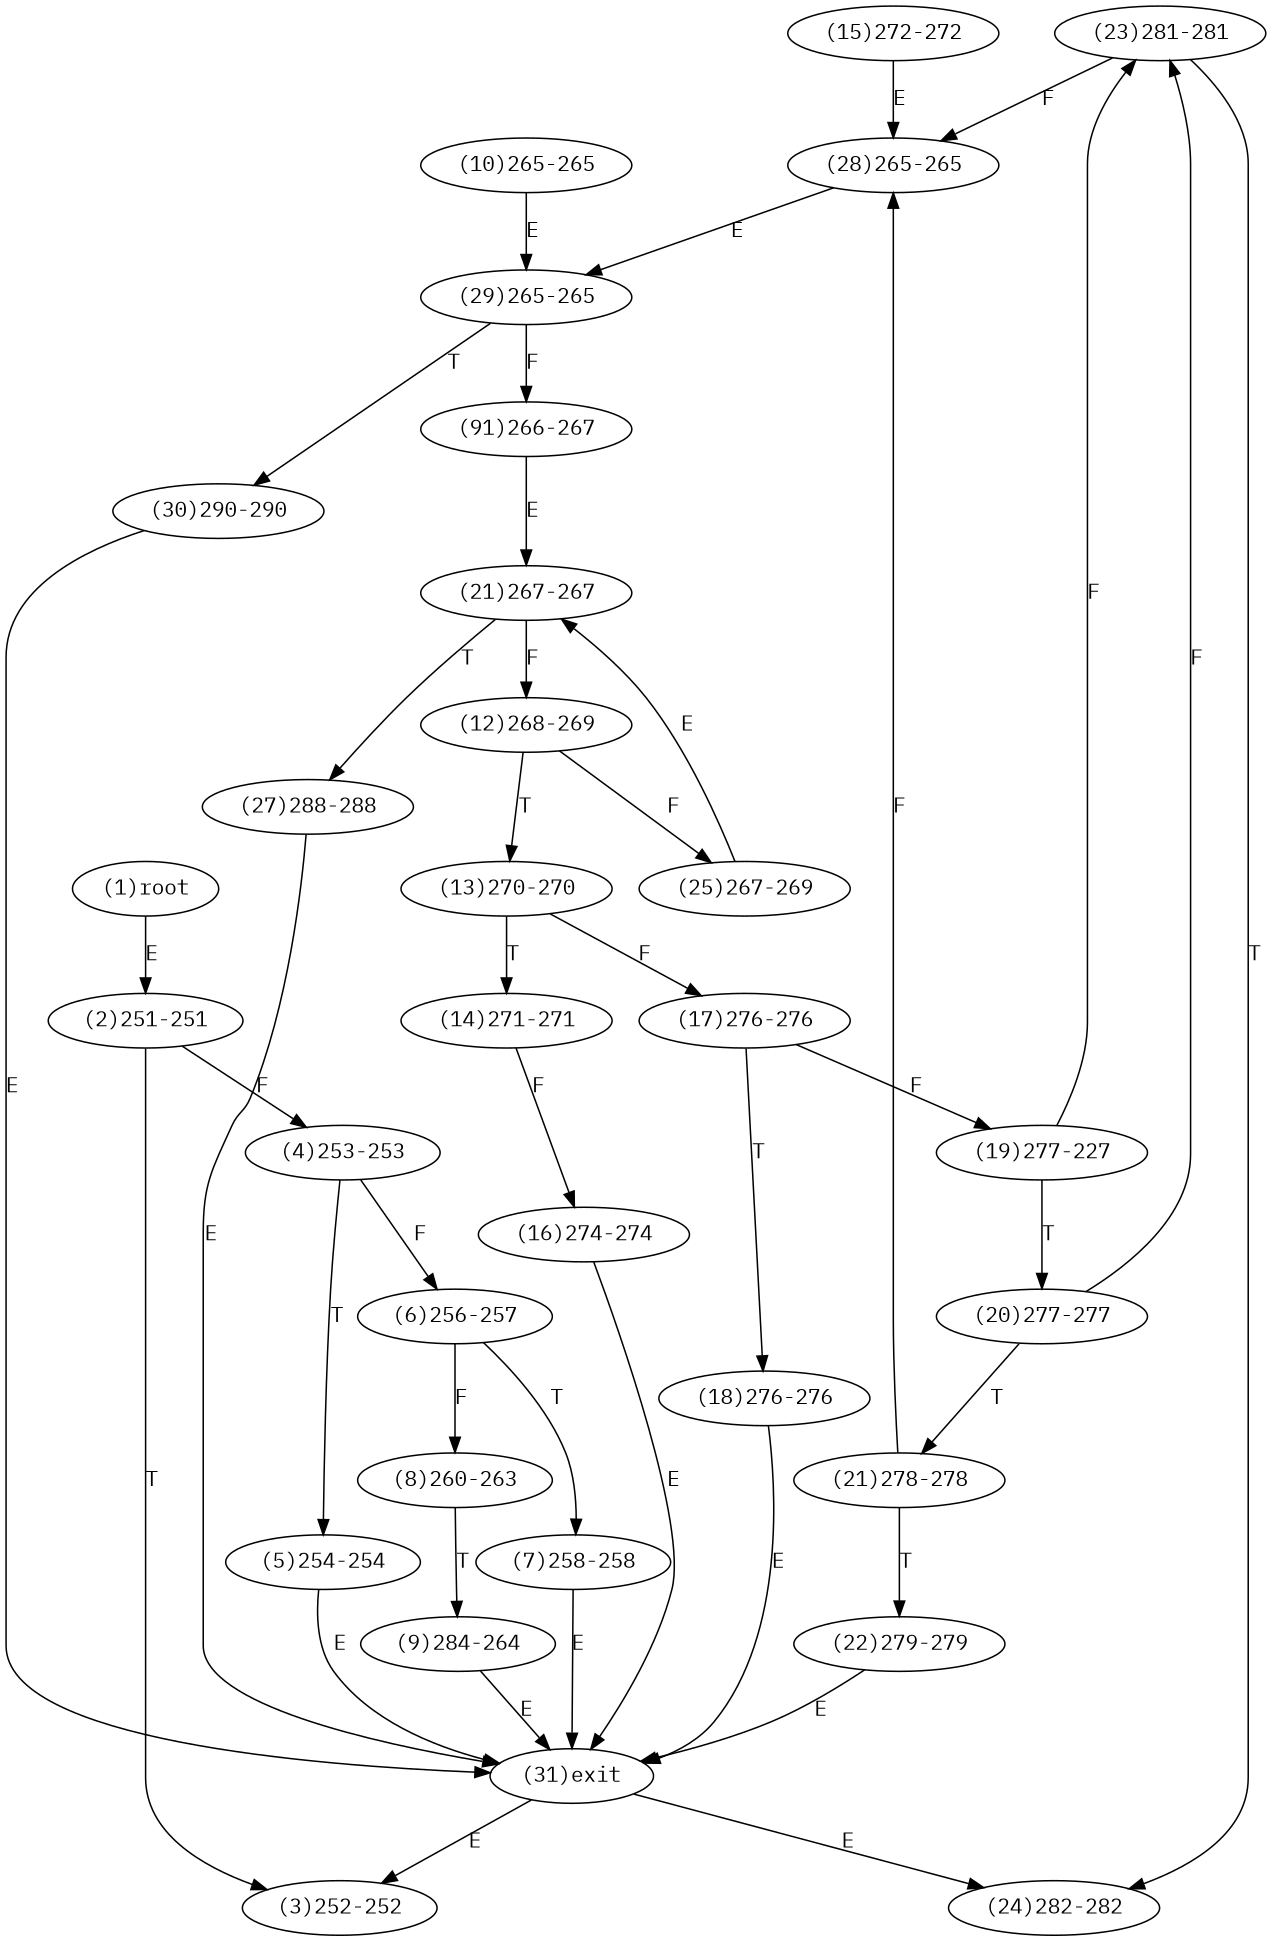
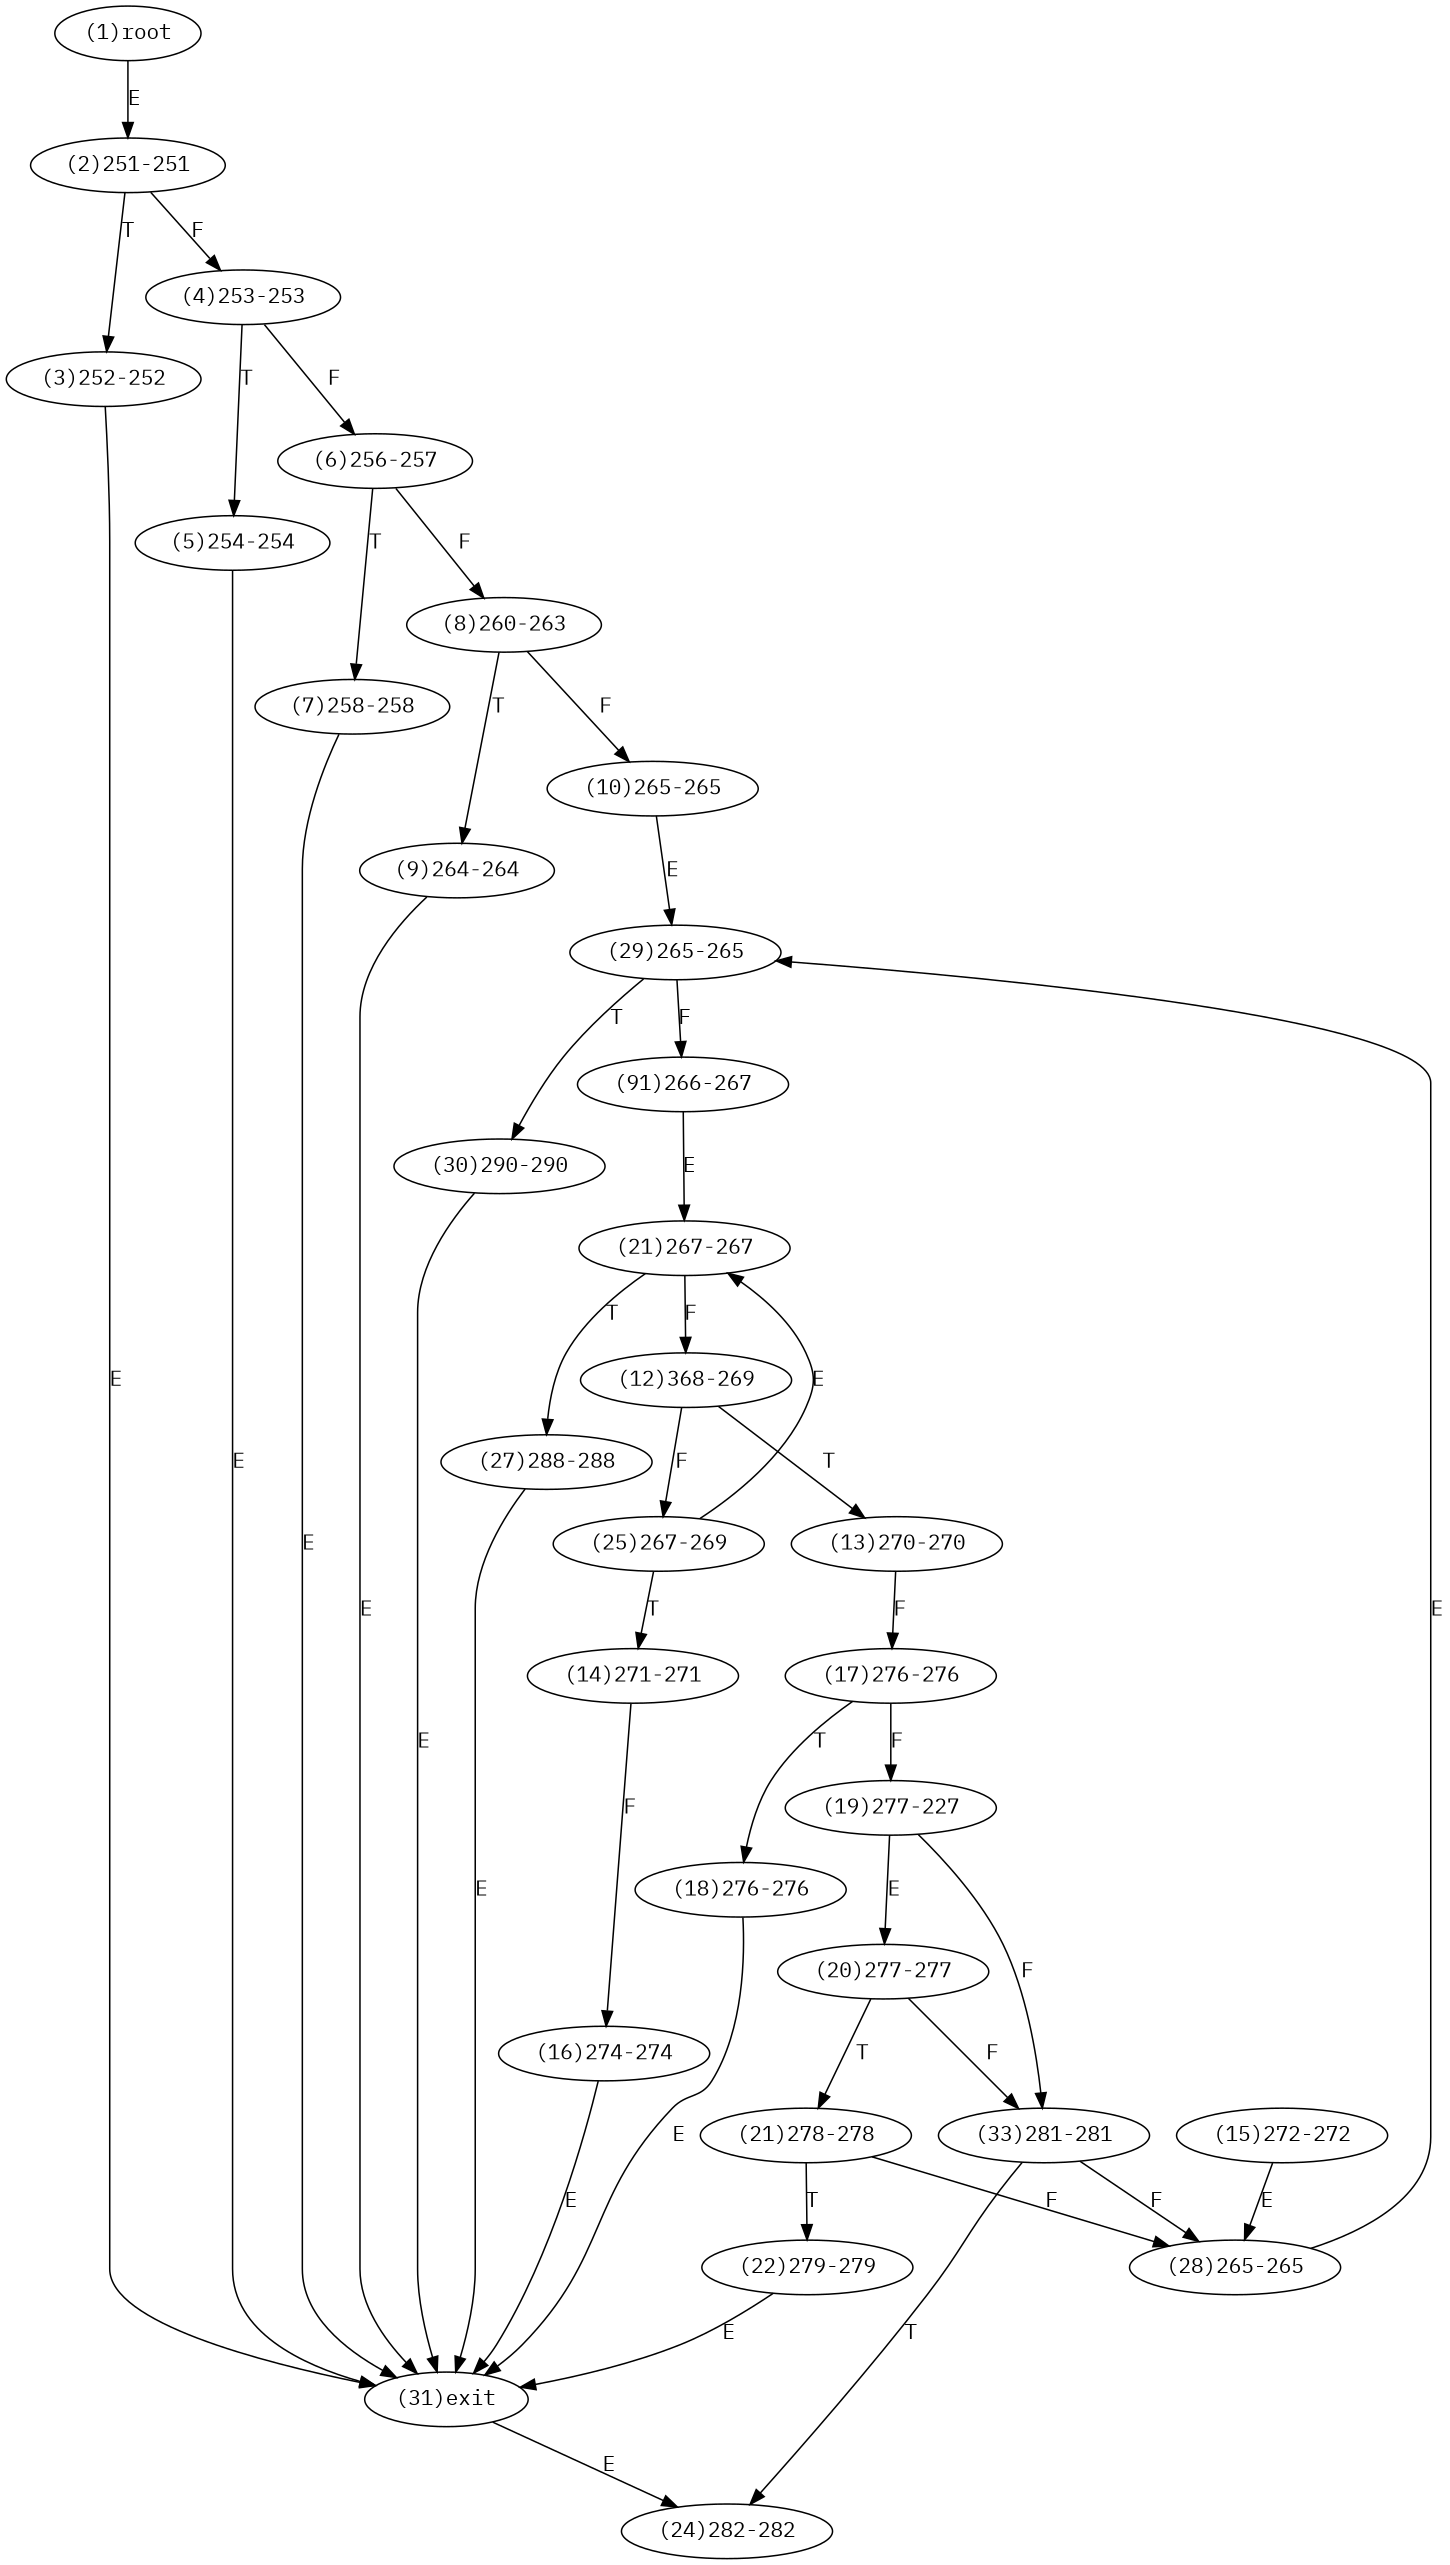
  digraph {
    fontname="IBM Plex Mono"
    node [fontname="IBM Plex Mono"]
    edge [fontname="IBM Plex Mono"]
    n1 [label="(1)root"]
    n2 [label="(2)251-251"]
    n3 [label="(3)252-252"]
    n4 [label="(4)253-253"]
    n5 [label="(31)exit"]
    n6 [label="(5)254-254"]
    n7 [label="(6)256-257"]
    n8 [label="(24)282-282"]
    n9 [label="(7)258-258"]
    n10 [label="(8)260-263"]
-   n11 [label="(9)284-264"]
+   n11 [label="(9)264-264"]
    n12 [label="(10)265-265"]
    n13 [label="(29)265-265"]
    n14 [label="(91)266-267"]
    n15 [label="(30)290-290"]
    n16 [label="(21)267-267"]
-   n17 [label="(12)268-269"]
+   n17 [label="(12)368-269"]
    n18 [label="(27)288-288"]
    n19 [label="(13)270-270"]
    n20 [label="(25)267-269"]
    n21 [label="(14)271-271"]
    n22 [label="(17)276-276"]
    n23 [label="(16)274-274"]
    n24 [label="(19)277-227"]
    n25 [label="(18)276-276"]
    n26 [label="(15)272-272"]
    n27 [label="(28)265-265"]
    n28 [label="(20)277-277"]
-   n29 [label="(23)281-281"]
+   n29 [label="(33)281-281"]
    n30 [label="(21)278-278"]
    n31 [label="(22)279-279"]
    n1 -> n2 [label=E]
    n2 -> n3 [label=T]
    n2 -> n4 [label=F]
-   n5 -> n3 [label=E]
+   n3 -> n5 [label=E]
    n4 -> n6 [label=T]
    n4 -> n7 [label=F]
    n5 -> n8 [label=E]
    n6 -> n5 [label=E]
    n7 -> n9 [label=T]
    n7 -> n10 [label=F]
    n9 -> n5 [label=E]
    n10 -> n11 [label=T]
+   n10 -> n12 [label=F]
    n11 -> n5 [label=E]
    n12 -> n13 [label=E]
    n13 -> n14 [label=F]
    n13 -> n15 [label=T]
    n14 -> n16 [label=E]
    n15 -> n5 [label=E]
    n16 -> n17 [label=F]
    n16 -> n18 [label=T]
    n17 -> n19 [label=T]
    n17 -> n20 [label=F]
    n18 -> n5 [label=E]
-   n19 -> n21 [label=T]
+   n20 -> n21 [label=T]
    n19 -> n22 [label=F]
    n20 -> n16 [label=E]
    n21 -> n23 [label=F]
    n22 -> n24 [label=F]
    n22 -> n25 [label=T]
    n23 -> n5 [label=E]
-   n24 -> n28 [label=T]
+   n24 -> n28 [label=E]
    n24 -> n29 [label=F]
    n25 -> n5 [label=E]
    n26 -> n27 [label=E]
    n27 -> n13 [label=E]
    n28 -> n29 [label=F]
    n28 -> n30 [label=T]
    n29 -> n8 [label=T]
    n29 -> n27 [label=F]
    n30 -> n27 [label=F]
    n30 -> n31 [label=T]
    n31 -> n5 [label=E]
  }
